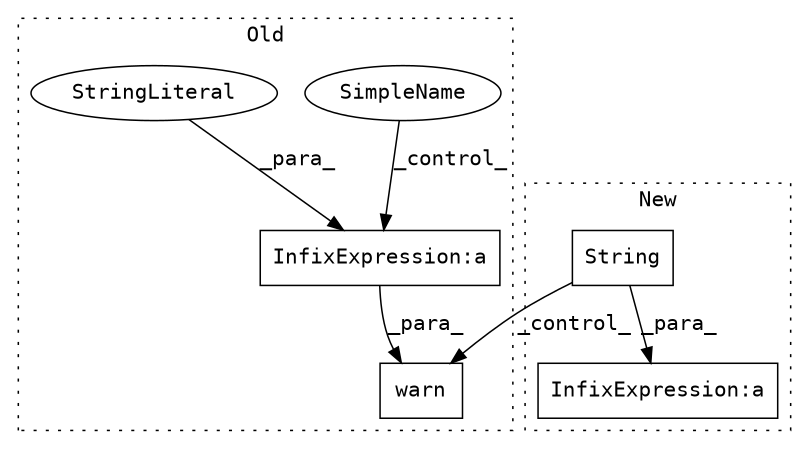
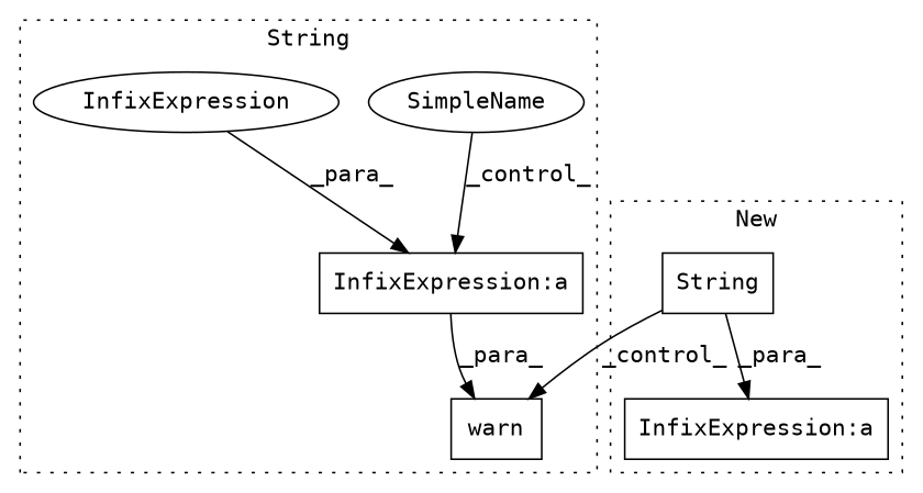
  digraph {
    fontname="DejaVu Sans Mono"
    node [a=32 fontname="DejaVu Sans Mono" l=3 shape=box]
    edge [fontname="DejaVu Sans Mono"]
    n1 [l="5,1" label=warn s="2591,2684"]
    n2 [a=27 label="InfixExpression:a" s=2609]
    n3 [a=42 label=SimpleName shape=ellipse l=""]
-   n4 [a=45 l=12 label=StringLiteral s=2597 shape=ellipse]
+   n4 [a=45 l=12 label=InfixExpression s=2597 shape=ellipse]
    n5 [l="7,1" label=String s="3700,3710"]
    n6 [a=27 label="InfixExpression:a" s=3697]
    subgraph cluster_1 {
-     label=Old
+     label=String
      style=dotted
      n1
      n2
      n3
      n4
    }
    subgraph cluster_2 {
      label=New
      style=dotted
      n5
      n6
    }
    n2 -> n1 [label=_para_]
    n3 -> n2 [label=_control_]
    n4 -> n2 [label=_para_]
    n5 -> n1 [label=_control_]
    n5 -> n6 [label=_para_]
  }
